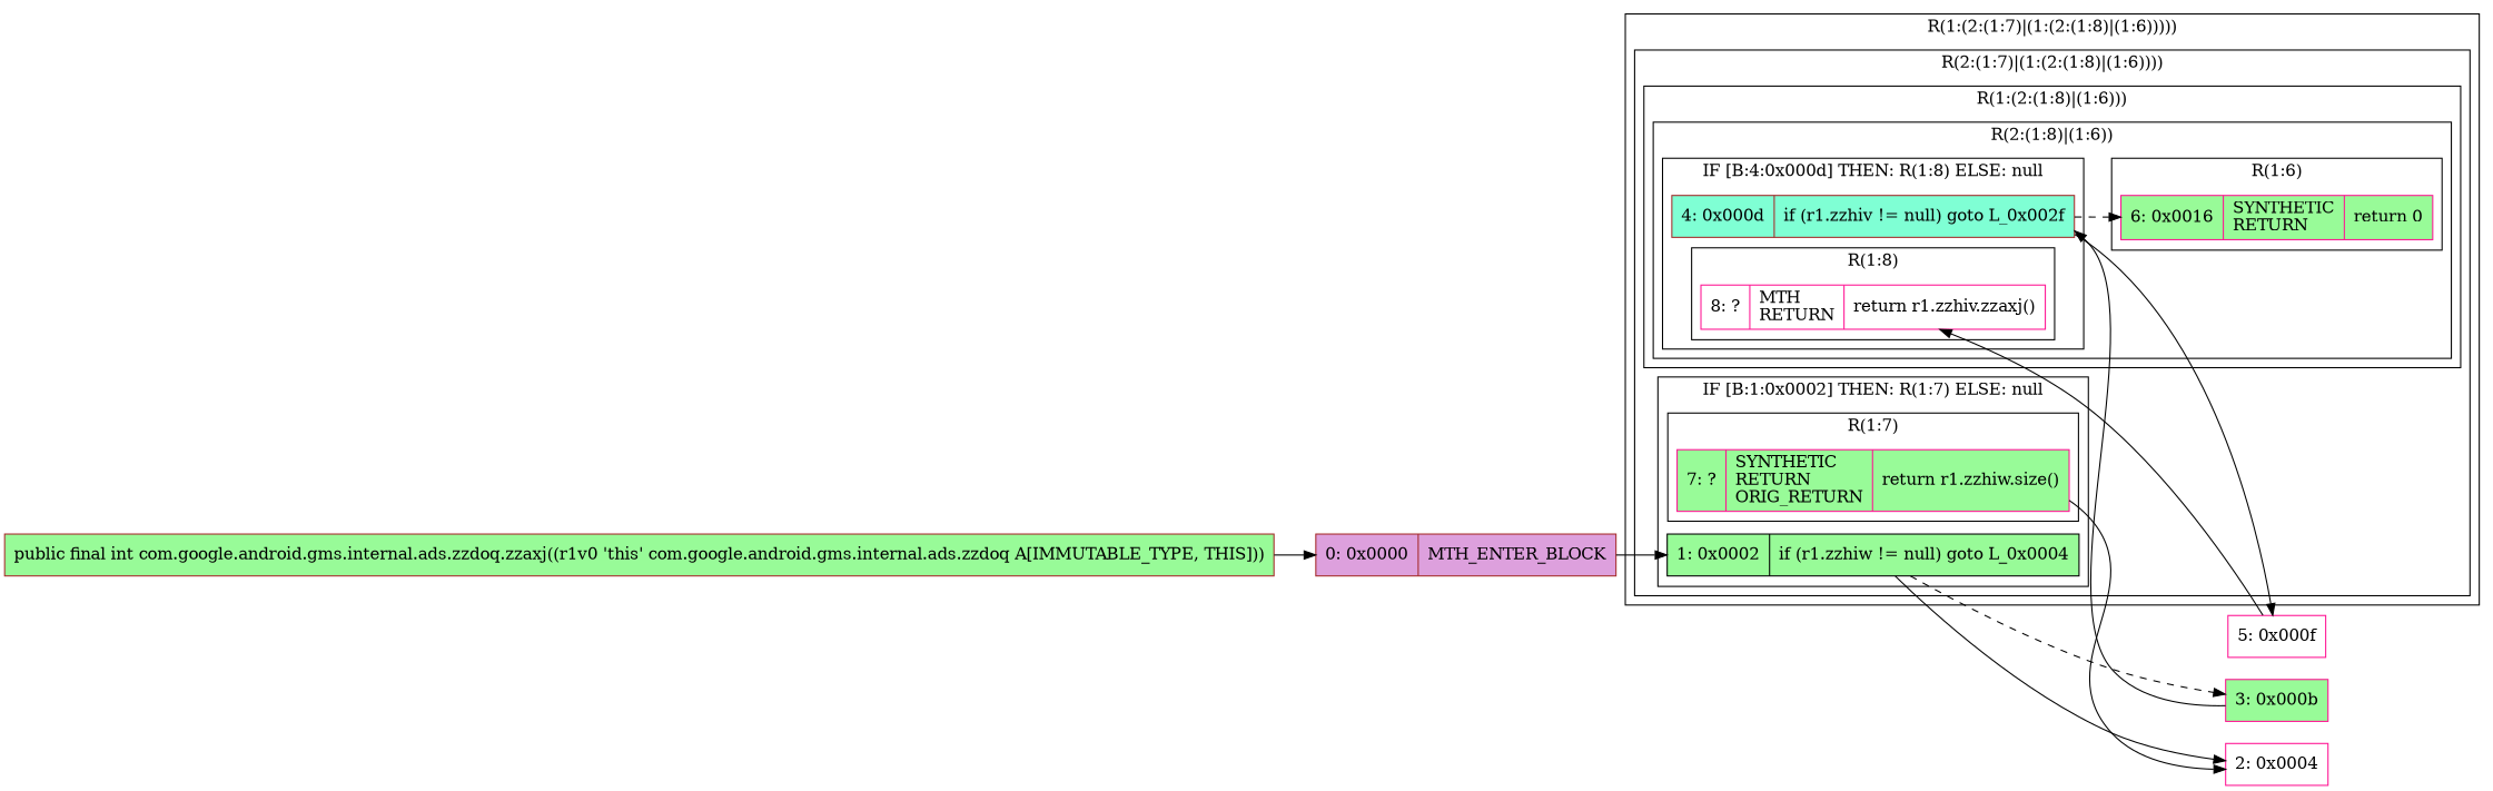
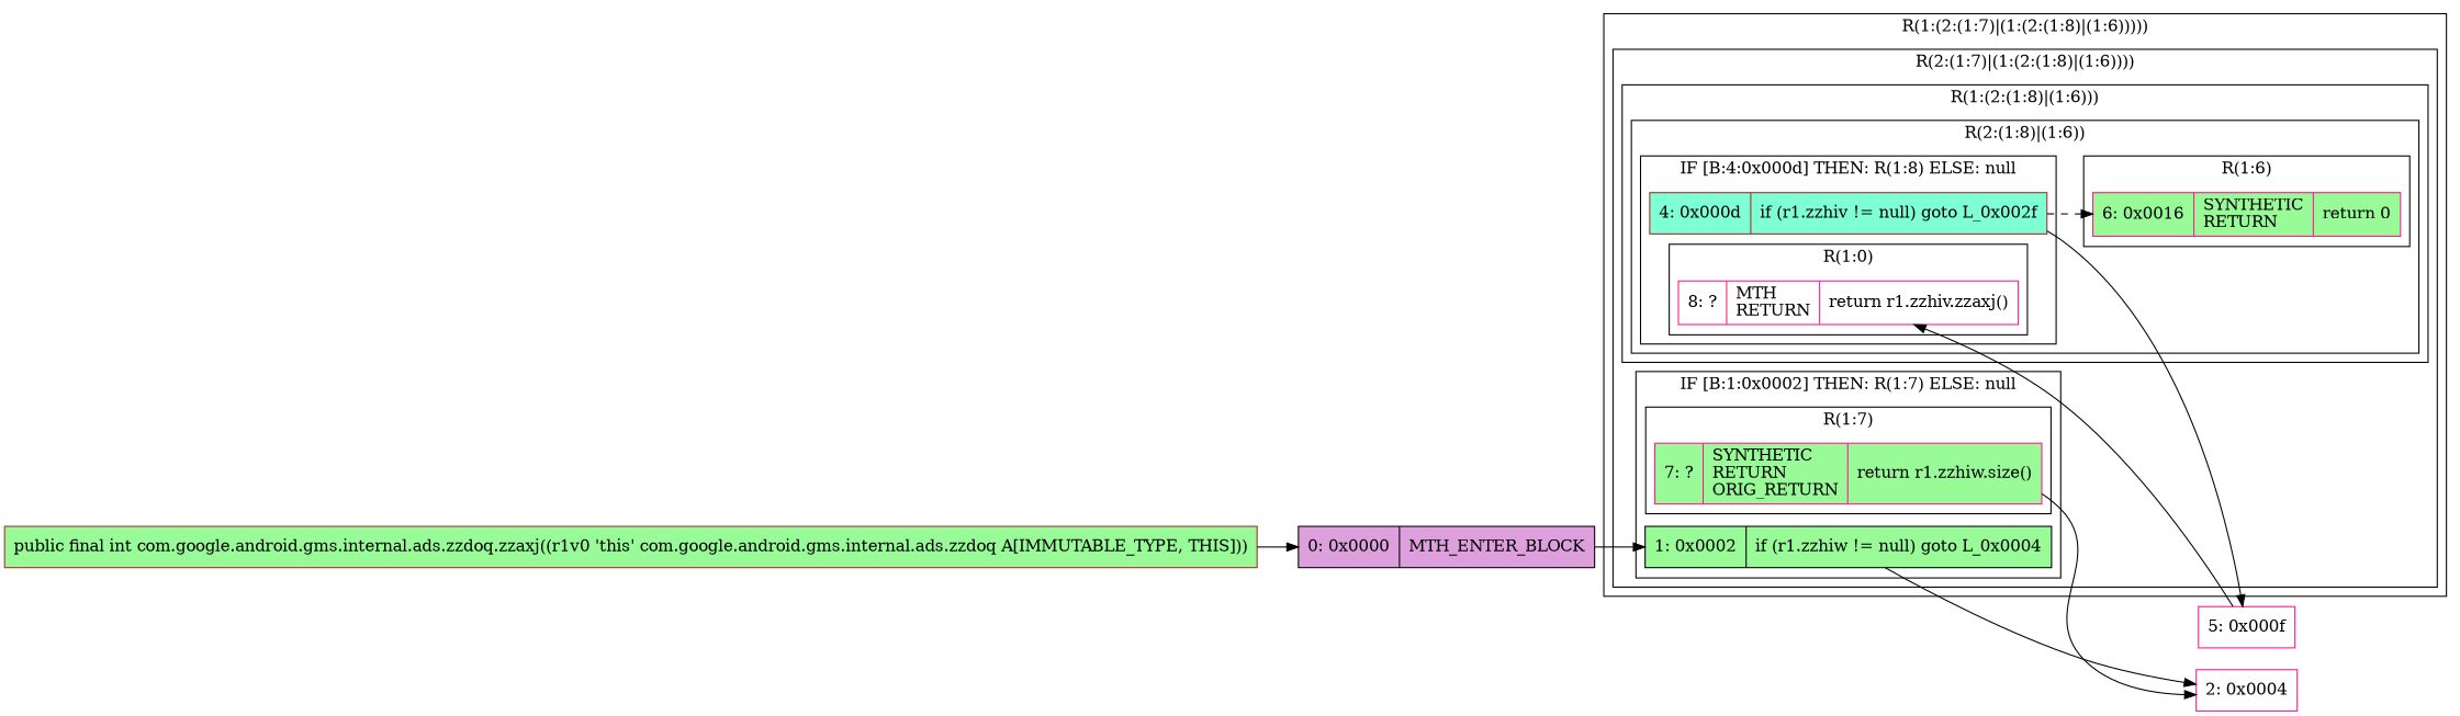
  digraph {
    rankdir=LR
    node [color=deeppink fillcolor=palegreen shape=record style=filled]
    n1 [label="{7\:\ ?|SYNTHETIC\lRETURN\lORIG_RETURN\l|return r1.zzhiw.size()\l}"]
    n2 [color=black label="{1\:\ 0x0002|if (r1.zzhiw != null) goto L_0x0004\l}"]
    n3 [fillcolor=white label="{8\:\ ?|MTH\lRETURN\l|return r1.zzhiv.zzaxj()\l}"]
    n4 [color=brown fillcolor=aquamarine label="{4\:\ 0x000d|if (r1.zzhiv != null) goto L_0x002f\l}"]
    n5 [label="{6\:\ 0x0016|SYNTHETIC\lRETURN\l|return 0\l}"]
    n6 [fillcolor=white label="{2\:\ 0x0004}"]
-   n7 [label="{3\:\ 0x000b}"]
    n8 [fillcolor=white label="{5\:\ 0x000f}"]
-   n9 [color=brown fillcolor=plum label="{0\:\ 0x0000|MTH_ENTER_BLOCK\l}"]
+   n9 [color=black fillcolor=plum label="{0\:\ 0x0000|MTH_ENTER_BLOCK\l}"]
    n10 [color=brown label="{public final int com.google.android.gms.internal.ads.zzdoq.zzaxj((r1v0 'this' com.google.android.gms.internal.ads.zzdoq A[IMMUTABLE_TYPE, THIS])) }"]
    subgraph cluster_1 {
      label="R(1:(2:(1:7)|(1:(2:(1:8)|(1:6)))))"
      subgraph cluster_2 {
        label="R(2:(1:7)|(1:(2:(1:8)|(1:6))))"
        subgraph cluster_3 {
          label="IF [B:1:0x0002] THEN: R(1:7) ELSE: null"
          n2
          subgraph cluster_4 {
            label="R(1:7)"
            n1
          }
        }
        subgraph cluster_5 {
          label="R(1:(2:(1:8)|(1:6)))"
          subgraph cluster_6 {
            label="R(2:(1:8)|(1:6))"
            subgraph cluster_7 {
              label="IF [B:4:0x000d] THEN: R(1:8) ELSE: null"
              n4
              subgraph cluster_8 {
-               label="R(1:8)"
+               label="R(1:0)"
                n3
              }
            }
            subgraph cluster_9 {
              label="R(1:6)"
              n5
            }
          }
        }
      }
    }
    n1 -> n6
    n2 -> n6
-   n2 -> n7 [style=dashed]
    n4 -> n5 [style=dashed]
    n4 -> n8
-   n7 -> n4
    n8 -> n3
    n9 -> n2
    n10 -> n9
  }
